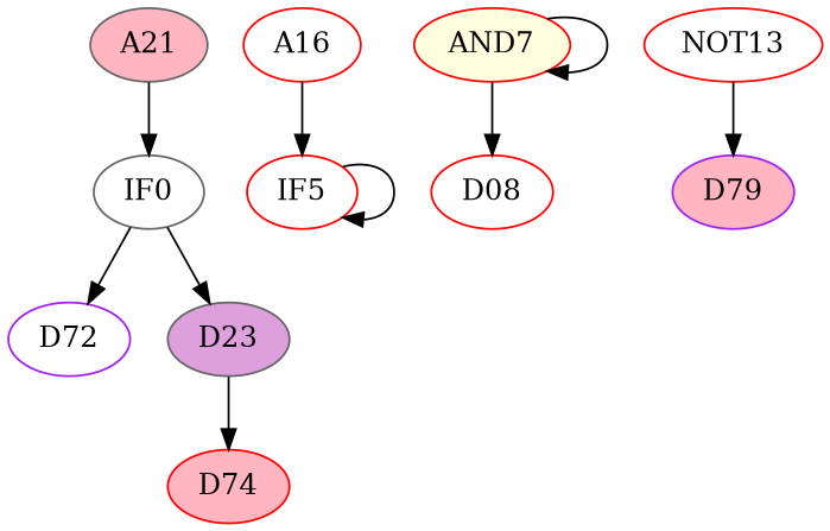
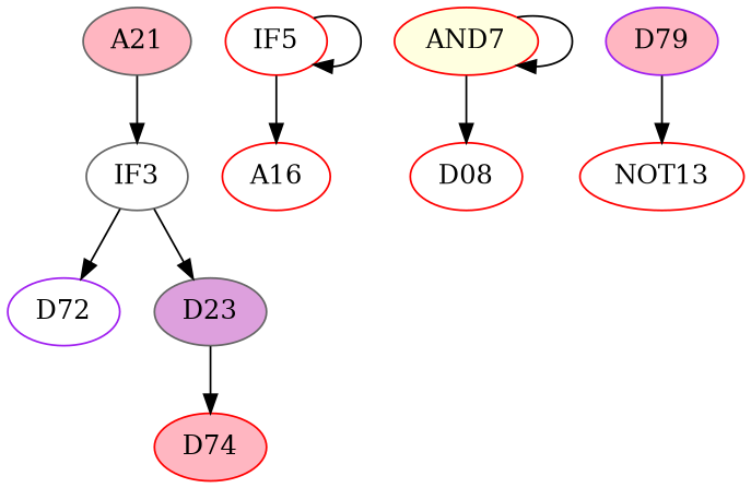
  digraph {
    node [color=red fillcolor=white style=filled]
-   IF0 [color=gray40]
+   IF0 [color=gray40 label=IF3]
    D72 [color=purple]
    D23 [color=gray40 fillcolor=plum]
    A21 [color=gray40 fillcolor=lightpink]
    D74 [fillcolor=lightpink]
    IF5
    A16
    AND7 [fillcolor=lightyellow]
    D08
    D79 [color=purple fillcolor=lightpink]
    NOT13
    IF0 -> D72
    IF0 -> D23
    D23 -> D74
    A21 -> IF0
    IF5 -> IF5
-   A16 -> IF5
+   IF5 -> A16
    AND7 -> AND7
    AND7 -> D08
-   NOT13 -> D79
+   D79 -> NOT13
  }
